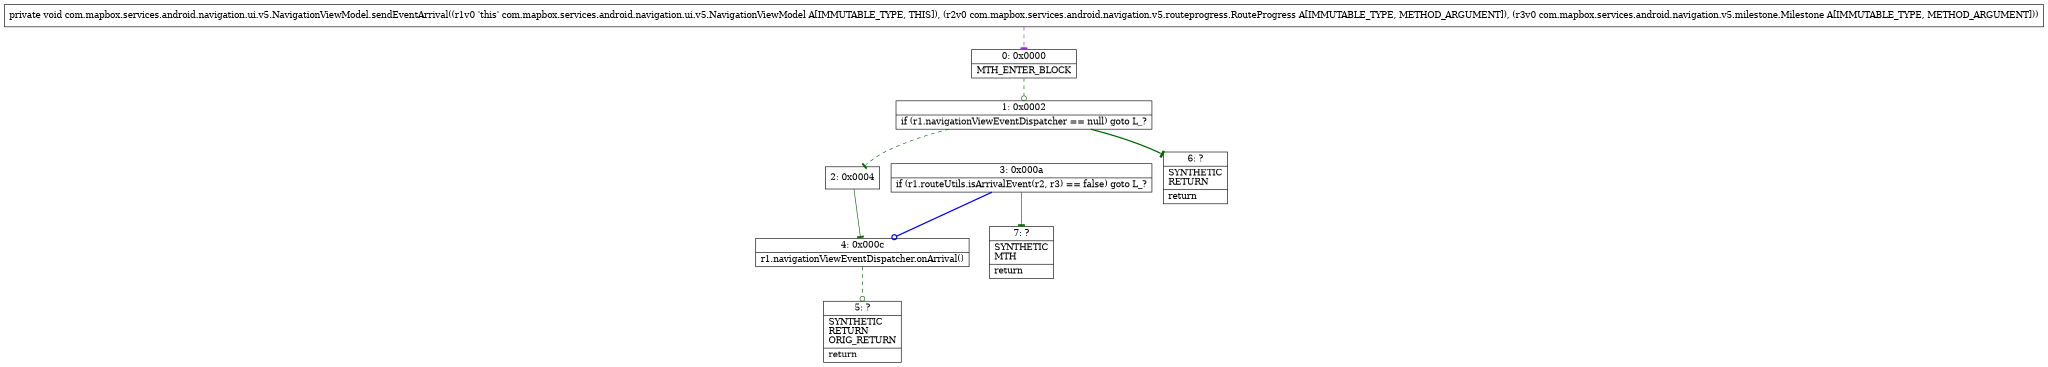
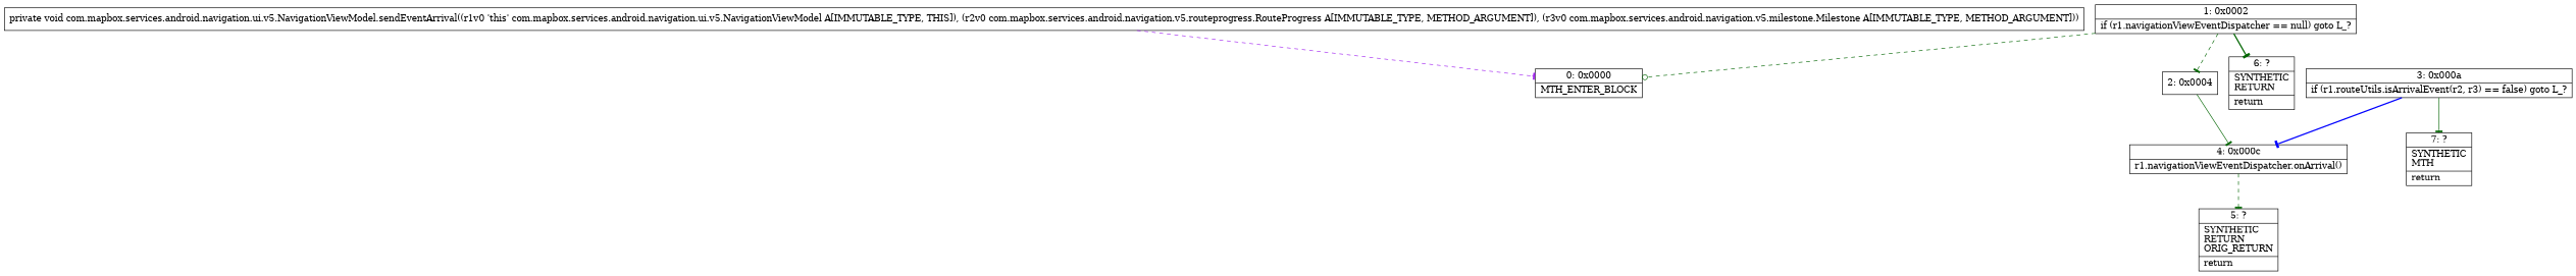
  digraph {
    node [shape=record]
    edge [arrowhead=tee color=darkgreen style=dashed]
    n1 [label="{0\:\ 0x0000|MTH_ENTER_BLOCK\l}"]
    n2 [label="{1\:\ 0x0002|if (r1.navigationViewEventDispatcher == null) goto L_?\l}"]
    n3 [label="{2\:\ 0x0004}"]
    n4 [label="{6\:\ ?|SYNTHETIC\lRETURN\l|return\l}"]
    n5 [label="{4\:\ 0x000c|r1.navigationViewEventDispatcher.onArrival()\l}"]
    n6 [label="{3\:\ 0x000a|if (r1.routeUtils.isArrivalEvent(r2, r3) == false) goto L_?\l}"]
    n7 [label="{7\:\ ?|SYNTHETIC\lMTH\l|return\l}"]
    n8 [label="{5\:\ ?|SYNTHETIC\lRETURN\lORIG_RETURN\l|return\l}"]
    n9 [label="{private void com.mapbox.services.android.navigation.ui.v5.NavigationViewModel.sendEventArrival((r1v0 'this' com.mapbox.services.android.navigation.ui.v5.NavigationViewModel A[IMMUTABLE_TYPE, THIS]), (r2v0 com.mapbox.services.android.navigation.v5.routeprogress.RouteProgress A[IMMUTABLE_TYPE, METHOD_ARGUMENT]), (r3v0 com.mapbox.services.android.navigation.v5.milestone.Milestone A[IMMUTABLE_TYPE, METHOD_ARGUMENT])) }"]
-   n1 -> n2 [arrowhead=odot]
+   n2 -> n1 [arrowhead=odot]
    n2 -> n3
    n2 -> n4 [style=bold]
    n3 -> n5 [style=solid]
-   n5 -> n8 [arrowhead=odot]
-   n6 -> n5 [arrowhead=odot color=blue style=bold]
+   n5 -> n8
+   n6 -> n5 [color=blue style=bold]
    n6 -> n7 [style=solid]
    n9 -> n1 [color=purple]
  }
